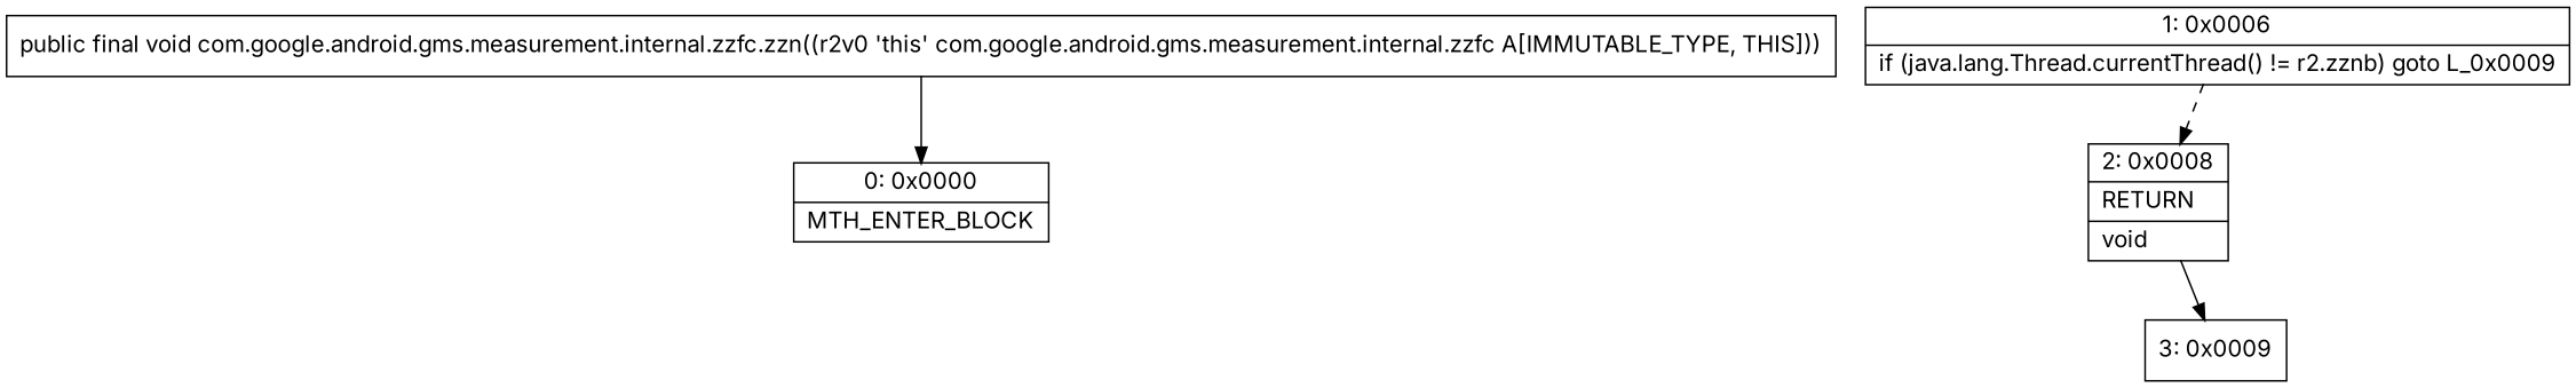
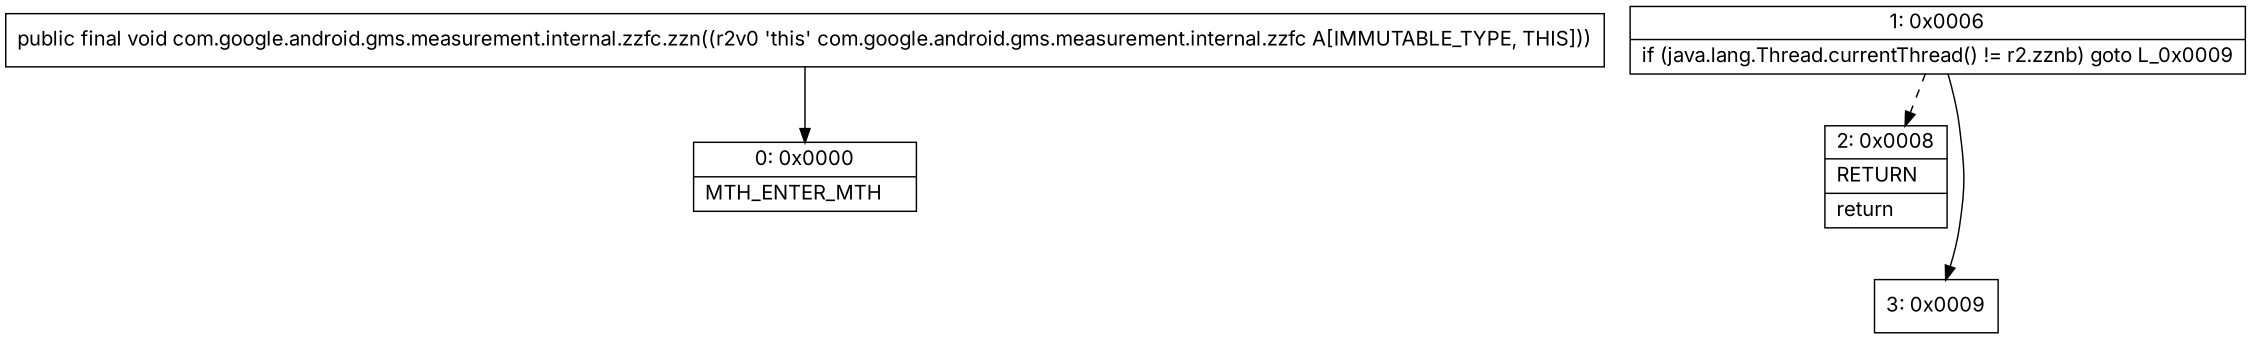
  digraph {
    fontname=Inter
    node [fontname=Inter shape=record]
    edge [fontname=Inter]
-   n1 [label="{0\:\ 0x0000|MTH_ENTER_BLOCK\l}"]
+   n1 [label="{0\:\ 0x0000|MTH_ENTER_MTH\l}"]
    n2 [label="{1\:\ 0x0006|if (java.lang.Thread.currentThread() != r2.zznb) goto L_0x0009\l}"]
-   n3 [label="{2\:\ 0x0008|RETURN\l|void\l}"]
+   n3 [label="{2\:\ 0x0008|RETURN\l|return\l}"]
    n4 [label="{3\:\ 0x0009}"]
    n5 [label="{public final void com.google.android.gms.measurement.internal.zzfc.zzn((r2v0 'this' com.google.android.gms.measurement.internal.zzfc A[IMMUTABLE_TYPE, THIS])) }"]
    n2 -> n3 [style=dashed]
-   n3 -> n4
+   n2 -> n4
    n5 -> n1
  }
